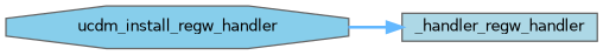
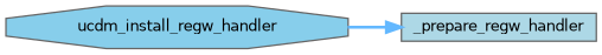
  digraph {
    rankdir=RL
    node [fontname=Helvetica fontsize=10 style=filled]
-   n1 [color=gray40 fillcolor=lightblue fontcolor=black height=0.2 label=_handler_regw_handler shape=box width=0.4]
+   n1 [color=gray40 fillcolor=lightblue fontcolor=black height=0.2 label=_prepare_regw_handler shape=box width=0.4]
    n2 [color=grey40 fillcolor=skyblue height=0.2 label=ucdm_install_regw_handler shape=octagon width=0.4]
    n1 -> n2 [color=steelblue1 dir=back fontname=Helvetica fontsize=10 labelfontname=Helvetica labelfontsize=10 style=bold]
  }
